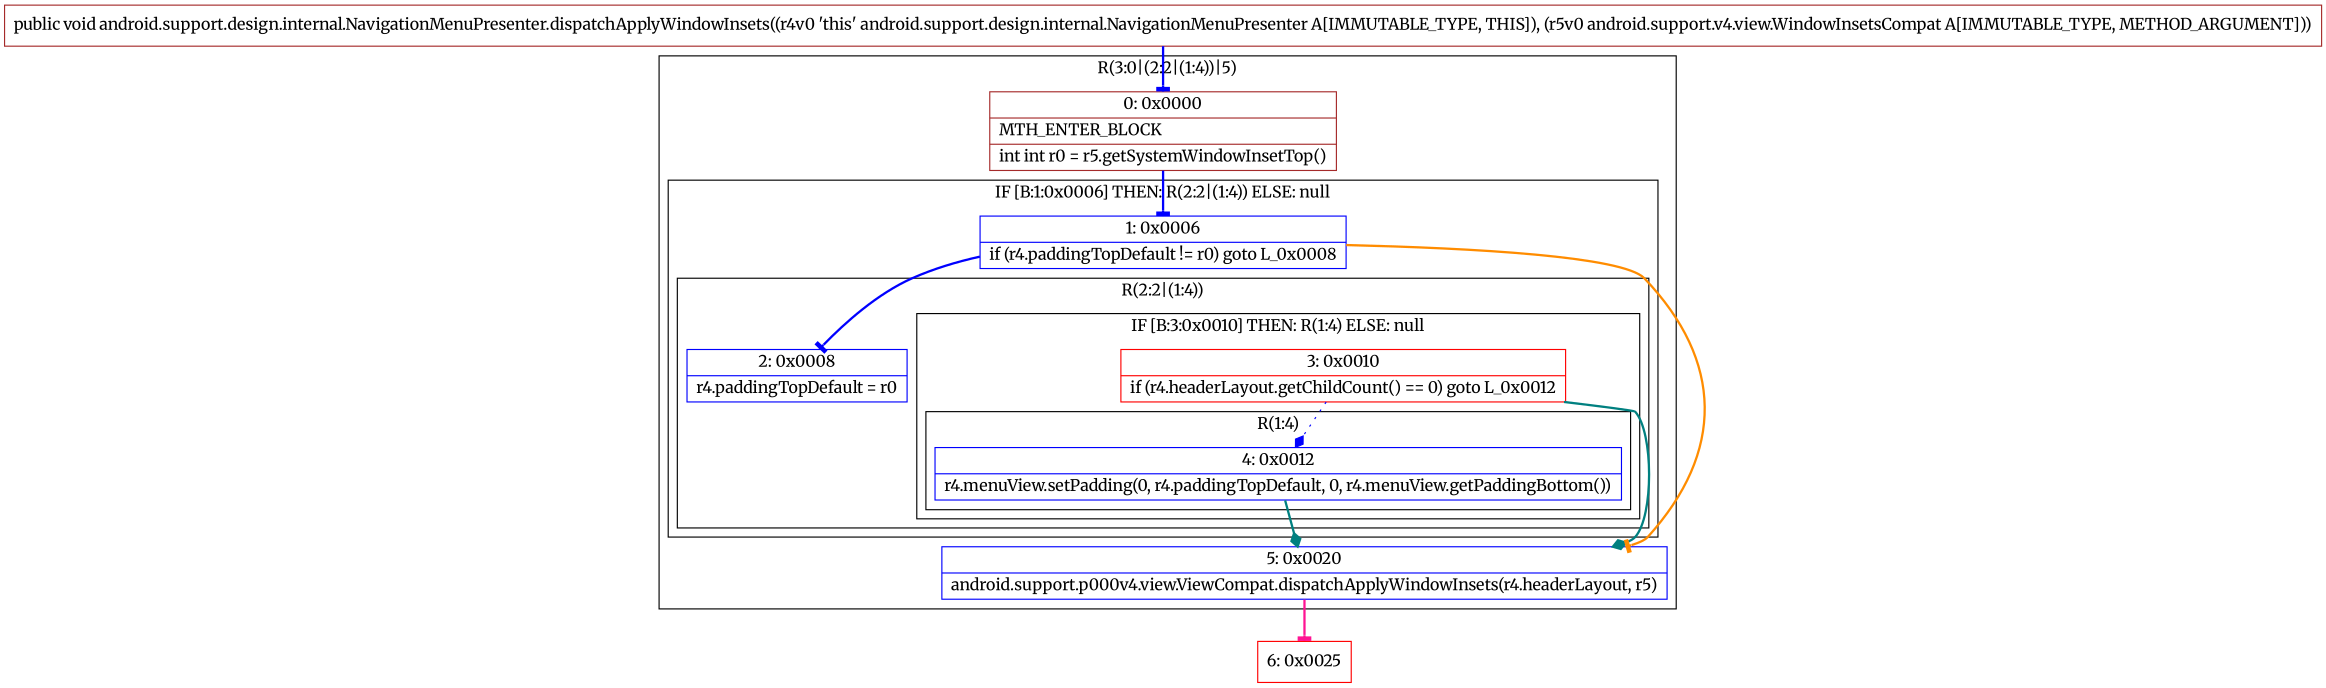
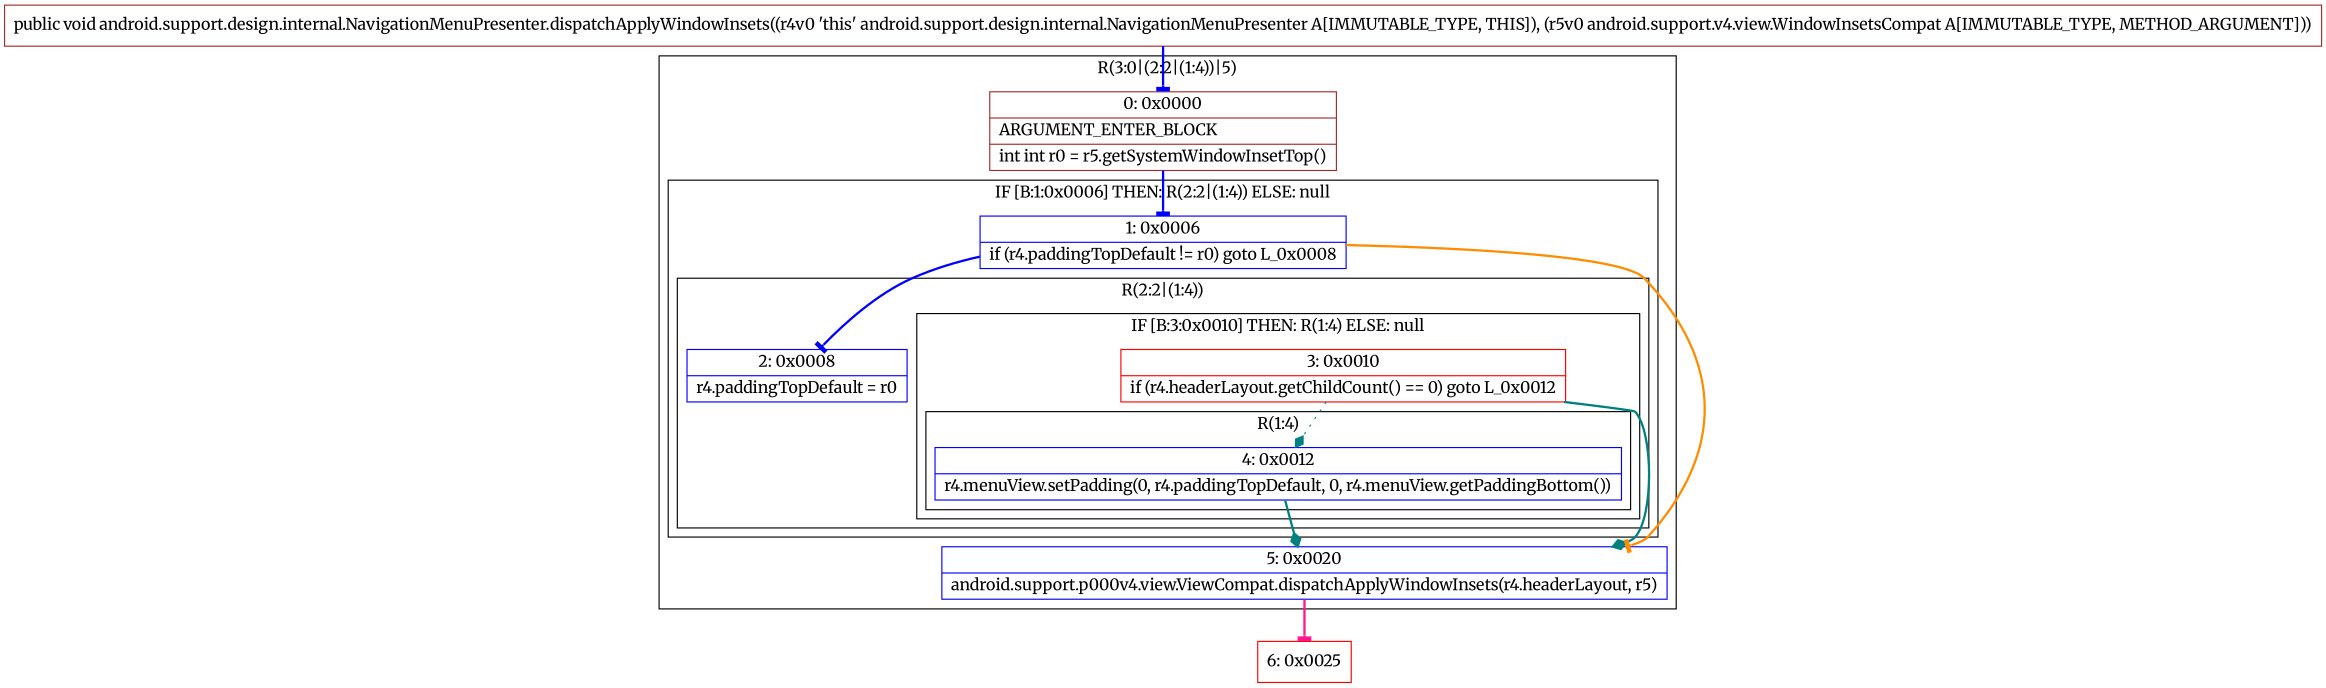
  digraph {
    fontname=Merriweather
    node [color=blue fontname=Merriweather shape=record]
    edge [arrowhead=tee color=teal fontname=Merriweather style=bold]
    n1 [label="{4\:\ 0x0012|r4.menuView.setPadding(0, r4.paddingTopDefault, 0, r4.menuView.getPaddingBottom())\l}"]
    n2 [color=red label="{3\:\ 0x0010|if (r4.headerLayout.getChildCount() == 0) goto L_0x0012\l}"]
    n3 [label="{2\:\ 0x0008|r4.paddingTopDefault = r0\l}"]
    n4 [label="{1\:\ 0x0006|if (r4.paddingTopDefault != r0) goto L_0x0008\l}"]
-   n5 [color=brown label="{0\:\ 0x0000|MTH_ENTER_BLOCK\l|int int r0 = r5.getSystemWindowInsetTop()\l}"]
+   n5 [color=brown label="{0\:\ 0x0000|ARGUMENT_ENTER_BLOCK\l|int int r0 = r5.getSystemWindowInsetTop()\l}"]
    n6 [label="{5\:\ 0x0020|android.support.p000v4.view.ViewCompat.dispatchApplyWindowInsets(r4.headerLayout, r5)\l}"]
    n7 [color=red label="{6\:\ 0x0025}"]
    n8 [color=brown label="{public void android.support.design.internal.NavigationMenuPresenter.dispatchApplyWindowInsets((r4v0 'this' android.support.design.internal.NavigationMenuPresenter A[IMMUTABLE_TYPE, THIS]), (r5v0 android.support.v4.view.WindowInsetsCompat A[IMMUTABLE_TYPE, METHOD_ARGUMENT])) }"]
    subgraph cluster_1 {
      label="R(3:0|(2:2|(1:4))|5)"
      n5
      n6
      subgraph cluster_2 {
        label="IF [B:1:0x0006] THEN: R(2:2|(1:4)) ELSE: null"
        n4
        subgraph cluster_3 {
          label="R(2:2|(1:4))"
          n3
          subgraph cluster_4 {
            label="IF [B:3:0x0010] THEN: R(1:4) ELSE: null"
            n2
            subgraph cluster_5 {
              label="R(1:4)"
              n1
            }
          }
        }
      }
    }
    n1 -> n6 [arrowhead=diamond]
-   n2 -> n1 [arrowhead=diamond color=blue style=dotted]
+   n2 -> n1 [arrowhead=diamond style=dotted]
    n2 -> n6 [arrowhead=diamond]
    n4 -> n3 [color=blue]
    n4 -> n6 [color=darkorange]
    n5 -> n4 [color=blue]
    n6 -> n7 [color=deeppink]
    n8 -> n5 [color=blue]
  }
